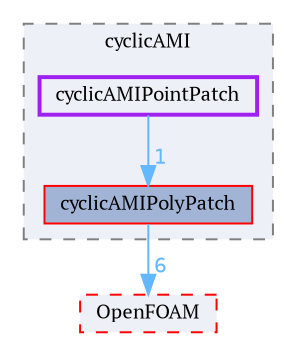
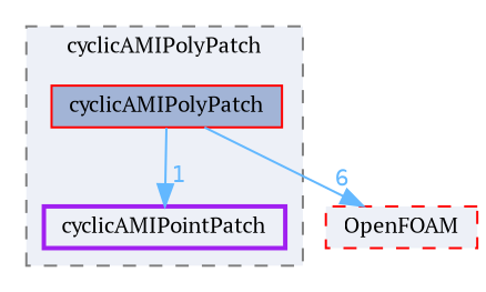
  digraph {
    compound=true
    fontname="PT Serif"
    node [color=red fillcolor="#edf0f7" fontname="PT Serif" fontsize=10 shape=box]
    edge [color=steelblue1 fontcolor=steelblue1 fontname="PT Serif" fontsize=10 labeldistance=1.5 labelfontname=Helvetica labelfontsize=10]
    n1 [fillcolor="#a2b4d6" height=0.2 label=cyclicAMIPolyPatch style=filled width=0.4]
    n2 [color=purple height=0.2 label=cyclicAMIPointPatch style="filled,bold" width=0.4]
    n3 [height=0.2 label=OpenFOAM style="filled,dashed" width=0.4]
    subgraph cluster_1 {
      bgcolor="#edf0f7"
      fontsize=10
-     label=cyclicAMI
+     label=cyclicAMIPolyPatch
      pencolor=grey50
      style="filled,dashed"
      n1
      n2
    }
    n1 -> n3 [headlabel=6]
-   n2 -> n1 [headlabel=1]
+   n1 -> n2 [headlabel=1]
  }
